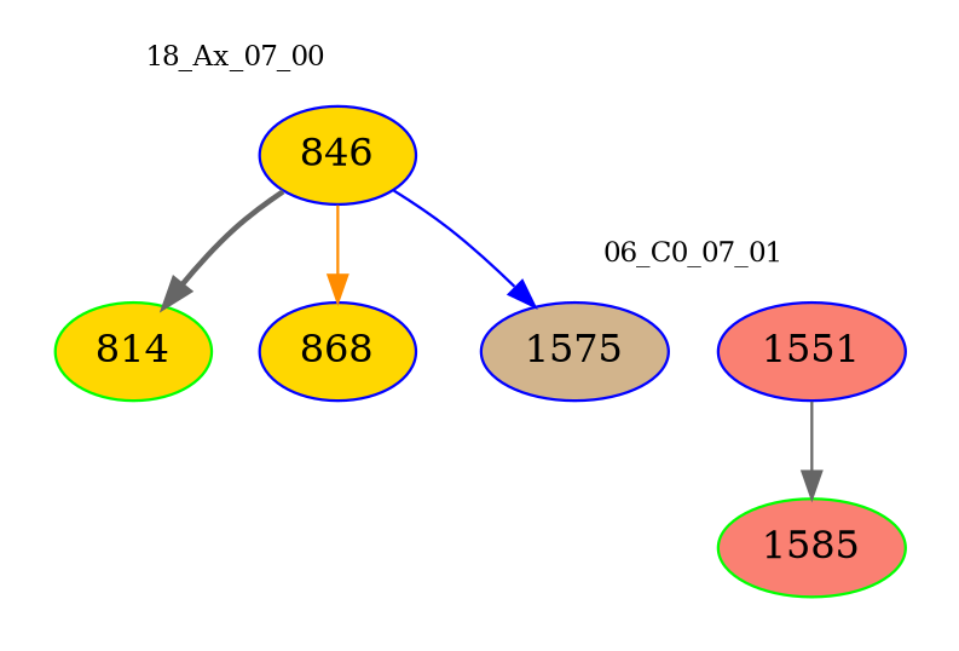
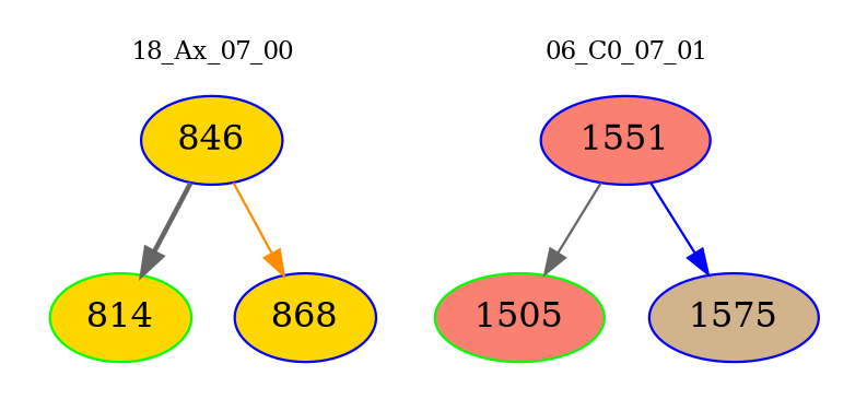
  digraph {
    node [color=blue fillcolor=gold style=filled]
    edge [color=gray40 style=solid]
    n1 [label=846]
    n2 [color=green label=814]
    n3 [label=868]
    n4 [fillcolor=salmon label=1551]
-   n5 [color=green fillcolor=salmon label=1585]
+   n5 [color=green fillcolor=salmon label=1505]
    n6 [fillcolor=tan label=1575]
    subgraph cluster_1 {
      color=white
      fontsize=10
      label="18_Ax_07_00"
      n1
      n2
      n3
    }
    subgraph cluster_2 {
      color=white
      fontsize=10
      label="06_C0_07_01"
      n4
      n5
      n6
    }
    n1 -> n2 [style=bold]
    n1 -> n3 [color=darkorange]
    n4 -> n5
-   n1 -> n6 [color=blue]
+   n4 -> n6 [color=blue]
  }
